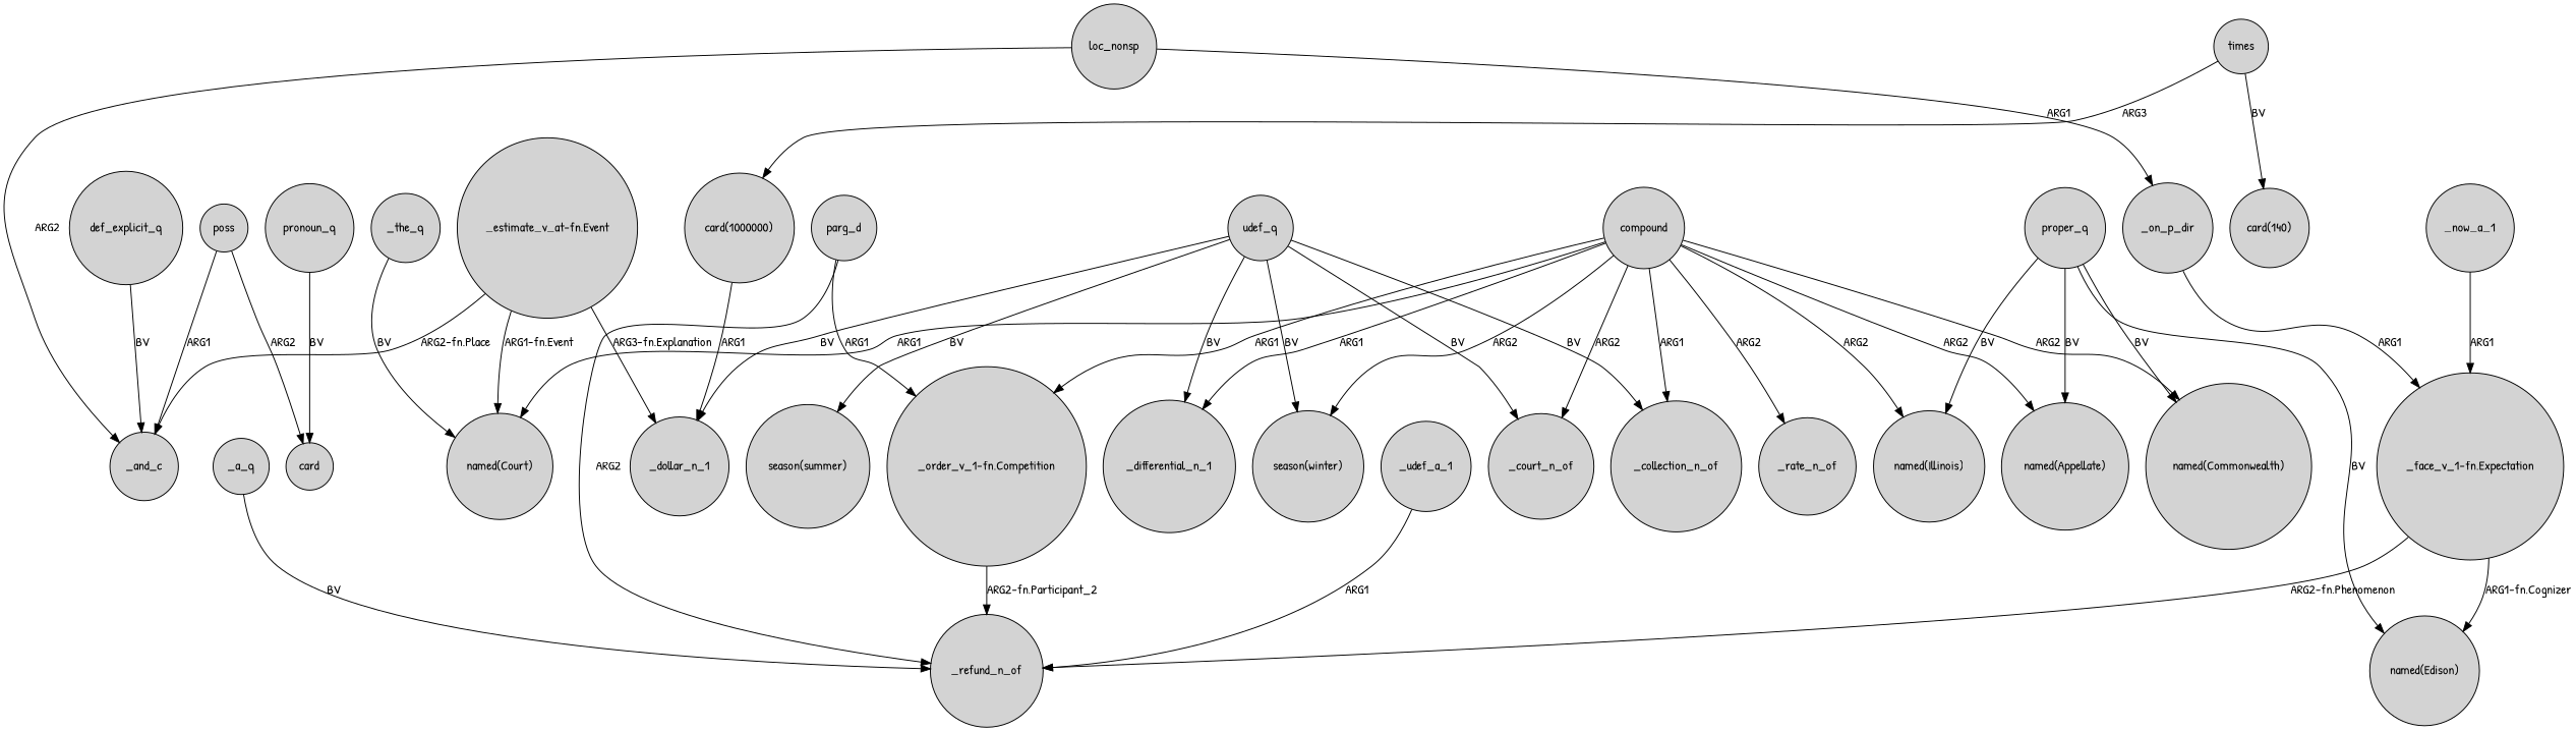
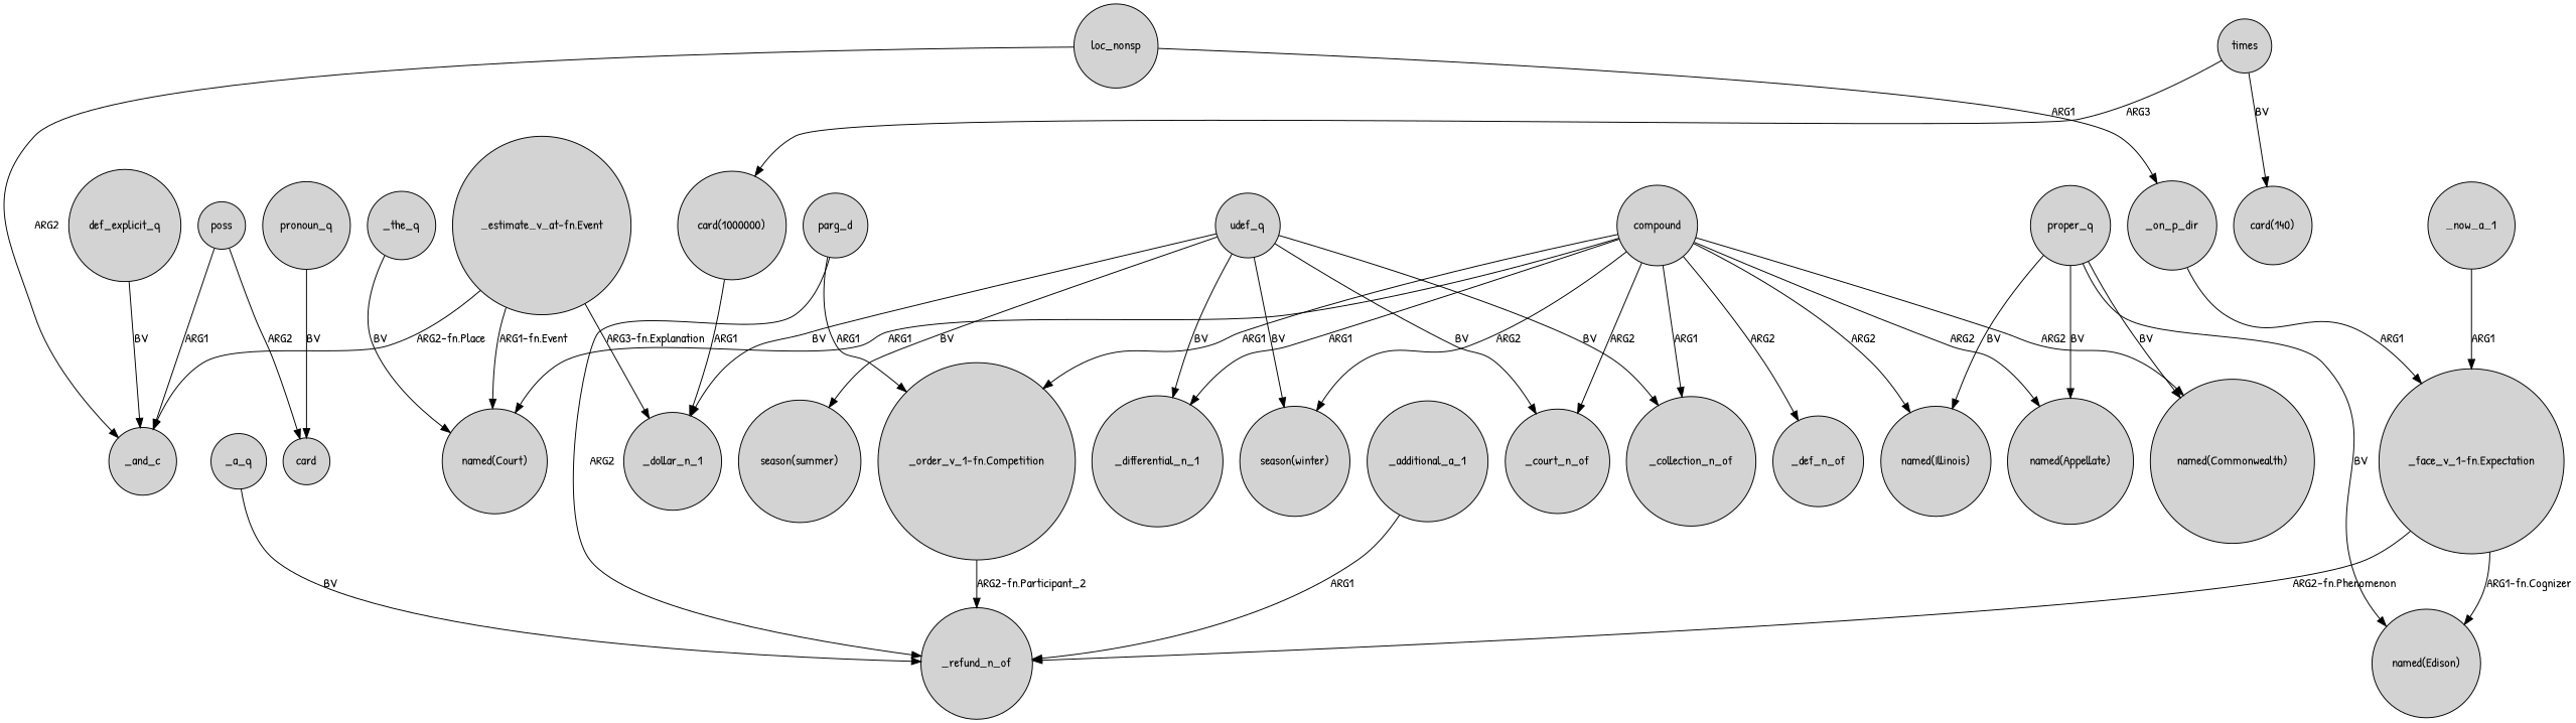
  digraph {
    fontname="Patrick Hand"
    node [fontname="Patrick Hand" shape=circle style=filled]
    edge [fontname="Patrick Hand"]
    poss
    _and_c
    n3 [label=card]
    _a_q
    _refund_n_of
    udef_q
    _differential_n_1
    "season(winter)"
    "season(summer)"
    _dollar_n_1
    _court_n_of
    _collection_n_of
    compound
-   _rate_n_of
+   _rate_n_of [label=_def_n_of]
    "named(Illinois)"
    "_order_v_1-fn.Competition"
    "named(Court)"
    "named(Appellate)"
    "named(Commonwealth)"
    proper_q
    "named(Edison)"
    loc_nonsp
    _on_p_dir
    "_face_v_1-fn.Expectation"
    parg_d
    "_estimate_v_at-fn.Event"
    _the_q
    _now_a_1
    def_explicit_q
    "card(1000000)"
    pronoun_q
    times
    "card(140)"
-   _additional_a_1 [label=_udef_a_1]
+   _additional_a_1
    poss -> _and_c [label=ARG1]
    poss -> n3 [label=ARG2]
    _a_q -> _refund_n_of [label=BV]
    udef_q -> _differential_n_1 [label=BV]
    udef_q -> "season(winter)" [label=BV]
    udef_q -> "season(summer)" [label=BV]
    udef_q -> _dollar_n_1 [label=BV]
    udef_q -> _court_n_of [label=BV]
    udef_q -> _collection_n_of [label=BV]
    compound -> _differential_n_1 [label=ARG1]
    compound -> "season(winter)" [label=ARG2]
    compound -> _court_n_of [label=ARG2]
    compound -> _collection_n_of [label=ARG1]
    compound -> _rate_n_of [label=ARG2]
    compound -> "named(Illinois)" [label=ARG2]
    compound -> "_order_v_1-fn.Competition" [label=ARG1]
    compound -> "named(Court)" [label=ARG1]
    compound -> "named(Appellate)" [label=ARG2]
    compound -> "named(Commonwealth)" [label=ARG2]
    "_order_v_1-fn.Competition" -> _refund_n_of [label="ARG2-fn.Participant_2"]
    proper_q -> "named(Illinois)" [label=BV]
    proper_q -> "named(Appellate)" [label=BV]
    proper_q -> "named(Commonwealth)" [label=BV]
    proper_q -> "named(Edison)" [label=BV]
    loc_nonsp -> _and_c [label=ARG2]
    loc_nonsp -> _on_p_dir [label=ARG1]
    _on_p_dir -> "_face_v_1-fn.Expectation" [label=ARG1]
    "_face_v_1-fn.Expectation" -> _refund_n_of [label="ARG2-fn.Phenomenon"]
    "_face_v_1-fn.Expectation" -> "named(Edison)" [label="ARG1-fn.Cognizer"]
    parg_d -> _refund_n_of [label=ARG2]
    parg_d -> "_order_v_1-fn.Competition" [label=ARG1]
    "_estimate_v_at-fn.Event" -> _and_c [label="ARG2-fn.Place"]
    "_estimate_v_at-fn.Event" -> _dollar_n_1 [label="ARG3-fn.Explanation"]
    "_estimate_v_at-fn.Event" -> "named(Court)" [label="ARG1-fn.Event"]
    _the_q -> "named(Court)" [label=BV]
    _now_a_1 -> "_face_v_1-fn.Expectation" [label=ARG1]
    def_explicit_q -> _and_c [label=BV]
    "card(1000000)" -> _dollar_n_1 [label=ARG1]
    pronoun_q -> n3 [label=BV]
    times -> "card(1000000)" [label=ARG3]
    times -> "card(140)" [label=BV]
    _additional_a_1 -> _refund_n_of [label=ARG1]
  }
